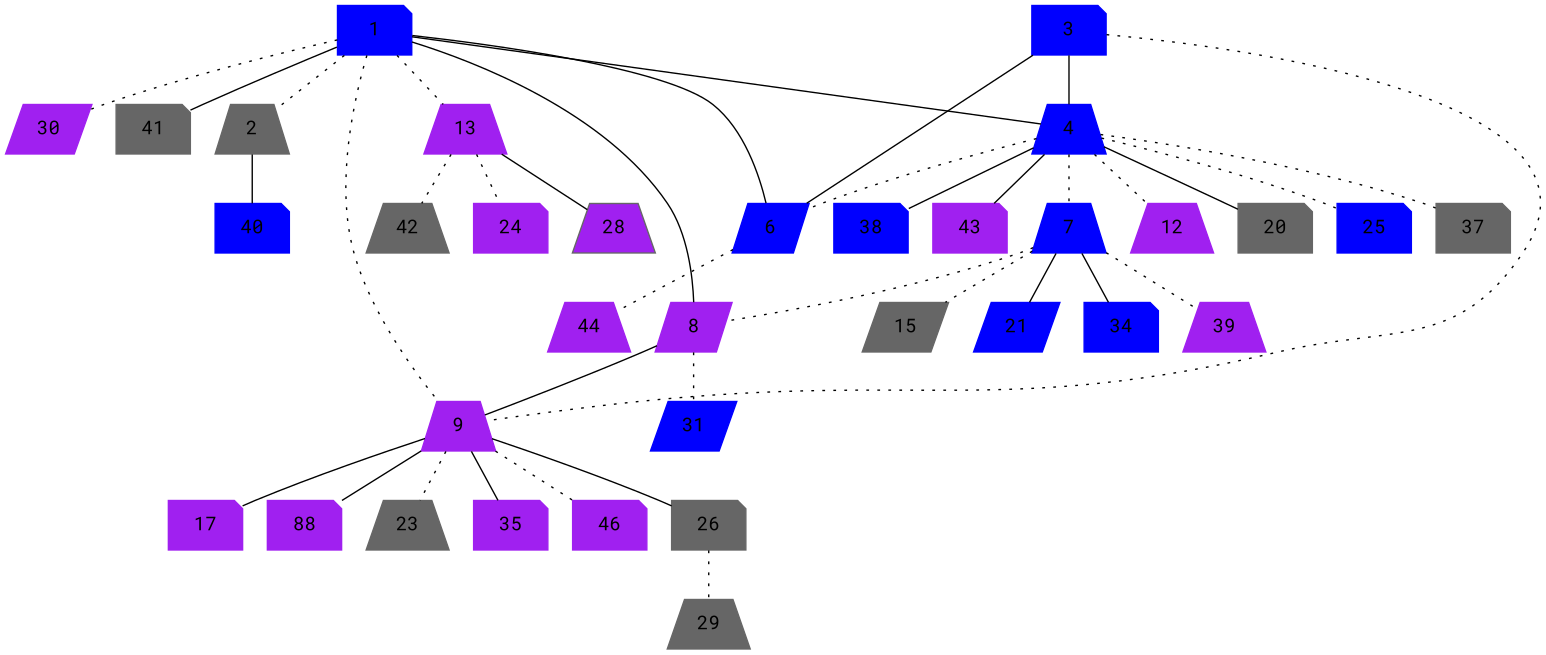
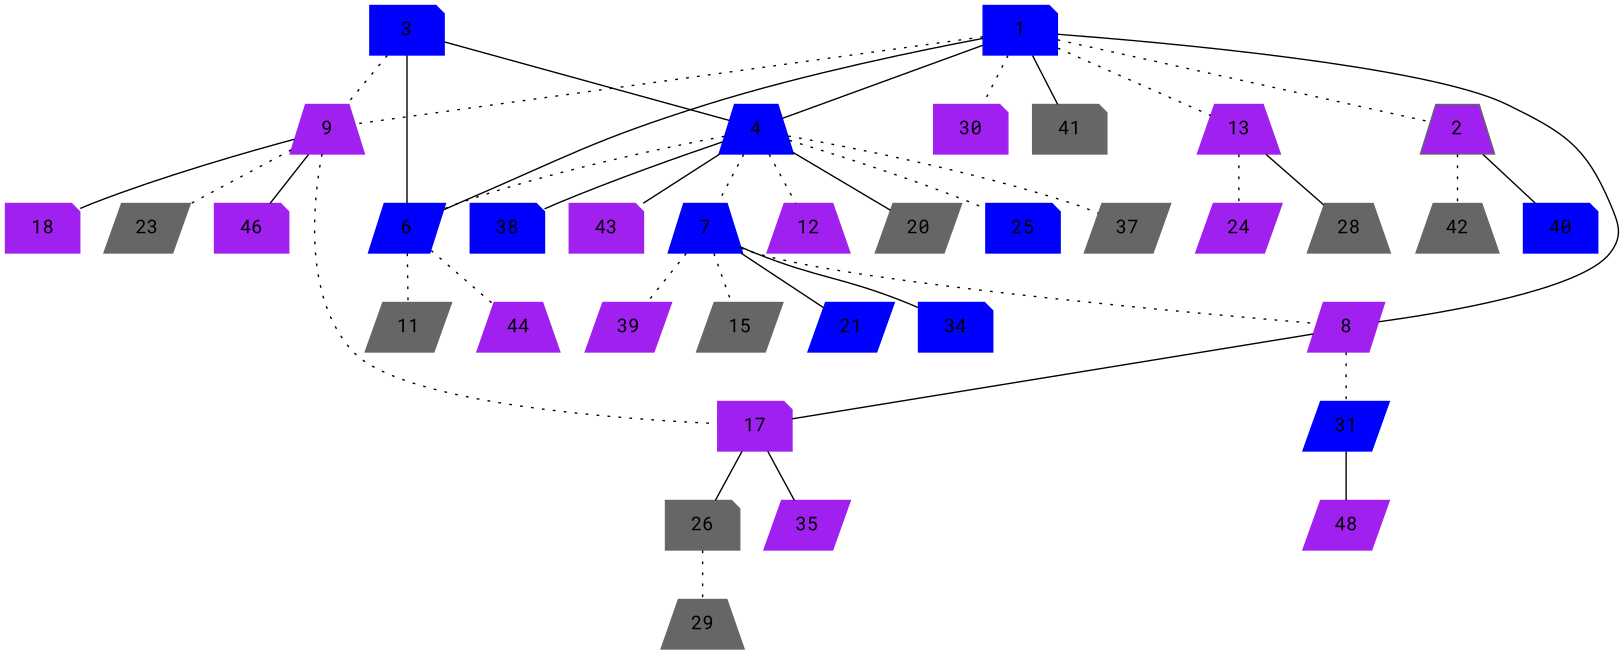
  graph {
    fontname="Roboto Mono"
    node [color=purple fontname="Roboto Mono" shape=note style=filled]
    edge [fontname="Roboto Mono" style=dotted]
    1 [color=blue super="+5"]
-   2 [color=gray40 shape=trapezium super="+22"]
+   2 [color=gray40 shape=trapezium super="+22" fillcolor=purple]
    4 [color=blue shape=trapezium super="+19"]
    6 [color=blue shape=parallelogram super="+36"]
    8 [shape=parallelogram super="+32"]
    9 [shape=trapezium super="+10"]
    13 [shape=trapezium super="+16"]
-   30 [shape=parallelogram]
+   30
    41 [color=gray40]
    40 [color=blue]
    42 [color=gray40 shape=trapezium]
    7 [color=blue shape=trapezium super="+12"]
    n13 [label=12 shape=trapezium]
-   20 [color=gray40]
+   20 [color=gray40 shape=parallelogram]
    25 [color=blue super="+27"]
-   37 [color=gray40]
+   37 [color=gray40 shape=parallelogram]
    38 [color=blue]
    43
+   11 [color=gray40 shape=parallelogram]
    44 [shape=trapezium]
    31 [color=blue shape=parallelogram super="+33"]
    17
-   18 [label=88]
-   23 [color=gray40 shape=trapezium]
-   35
+   18
+   23 [color=gray40 shape=parallelogram]
+   35 [shape=parallelogram]
    46
-   24
-   28 [color=gray40 shape=trapezium fillcolor=purple]
+   24 [shape=parallelogram]
+   28 [color=gray40 shape=trapezium]
    3 [color=blue]
    15 [color=gray40 shape=parallelogram]
    21 [color=blue shape=parallelogram super="+47"]
    34 [color=blue]
-   39 [shape=trapezium]
+   39 [shape=parallelogram]
+   48 [shape=parallelogram]
    26 [color=gray40 super="+45"]
    29 [color=gray40 shape=trapezium]
    1 -- 2
    1 -- 4 [style=solid]
    1 -- 6 [style=solid]
    1 -- 8 [style=solid weight=2]
    1 -- 9 [weight=2]
    1 -- 13
    1 -- 30
    1 -- 41 [style=solid]
    2 -- 40 [style=solid]
-   13 -- 42
+   2 -- 42
    4 -- 6
    4 -- 7
    4 -- n13
    4 -- 20 [style=solid]
    4 -- 25
    4 -- 37
    4 -- 38 [style=solid]
    4 -- 43 [style=solid]
+   6 -- 11
    6 -- 44
-   8 -- 9 [style=solid]
+   8 -- 17 [style=solid]
    8 -- 31
-   9 -- 17 [style=solid]
+   9 -- 17
    9 -- 18 [style=solid]
    9 -- 23
-   9 -- 35 [style=solid]
-   9 -- 46
+   17 -- 35 [style=solid]
+   9 -- 46 [style=solid]
    13 -- 24
    13 -- 28 [style=solid]
    7 -- 8
    7 -- 15
    7 -- 21 [style=solid]
    7 -- 34 [style=solid]
    7 -- 39
-   9 -- 26 [style=solid]
+   31 -- 48 [style=solid]
+   17 -- 26 [style=solid]
    3 -- 4 [style=solid]
    3 -- 6 [style=solid]
    3 -- 9
    26 -- 29
  }
